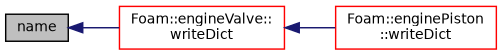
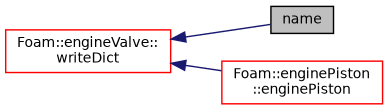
  digraph {
    rankdir=LR
    node [color=red fontname=Helvetica fontsize=10 shape=record]
    edge [color=midnightblue dir=back fontname=Helvetica fontsize=10 labelfontname=Helvetica labelfontsize=10 style=solid]
    n1 [color=black fillcolor=grey75 fontcolor=black height=0.2 label=name style=filled width=0.4]
    n2 [height=0.2 label="Foam::engineValve::\lwriteDict" width=0.4]
-   n3 [height=0.2 label="Foam::enginePiston\l::writeDict" width=0.4]
-   n1 -> n2
+   n3 [height=0.2 label="Foam::enginePiston\l::enginePiston" width=0.4]
+   n2 -> n1
    n2 -> n3
  }
